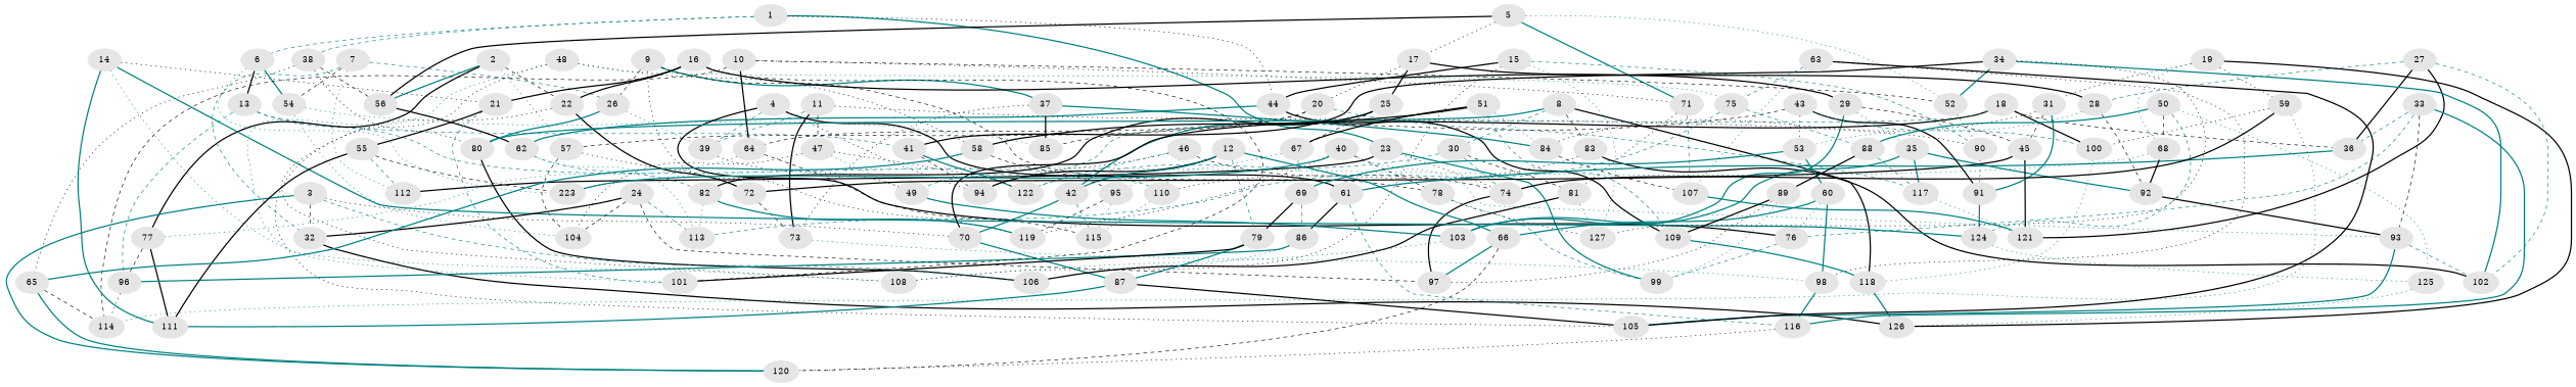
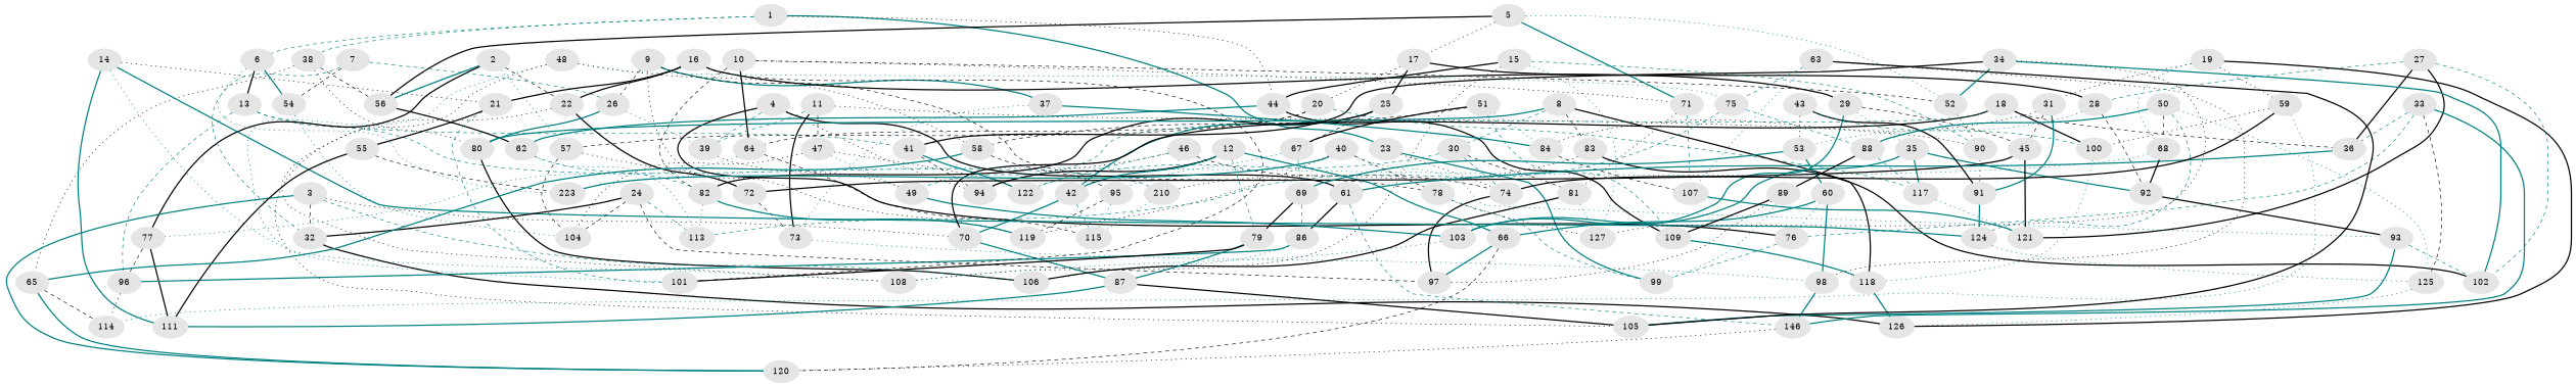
  graph {
    node [color=gray90 style=filled]
    edge [color=teal style=bold]
    1
    6
    23
    38
    44
    13
    54
    n8 [label=223]
-   112
    74
    99
    56
    80
    65
    62
    109
    2
    22
    57
    77
    72
    105
    104
    96
    111
    3
    32
    70
    106
    120
    126
    87
    4
    39
    61
    76
    94
    49
-   116
+   116 [label=146]
    86
    5
    17
    52
    71
    20
    25
    28
    90
    81
    107
    41
-   110
-   85
+   110 [label=210]
    7
    26
    8
    30
    83
    118
    122
    102
    9
    37
    78
    119
    73
    84
    127
    10
    64
    114
    115
    11
    47
    98
    91
    12
    42
    66
    79
    97
    101
    14
    21
    108
    124
    55
    125
    15
    16
    29
    35
    45
    103
    117
    67
    82
    53
    92
    18
    36
    100
    19
    31
    59
    68
    121
    24
    113
    69
    95
    27
    60
    93
    33
    34
    40
    43
    46
    48
    58
    75
    88
    50
    89
    51
    63
    1 -- 6 [style=dashed]
    1 -- 23
    1 -- 38 [style=dashed]
    1 -- 44 [color=black style=dotted]
    6 -- 13 [color=black]
    6 -- 54
    6 -- n8 [style=dotted]
-   23 -- 112 [color=black]
    23 -- 74 [color=black style=dotted]
    23 -- 99
    38 -- 56 [color=black style=dashed]
    38 -- 80 [color=black style=dotted]
    38 -- 65 [color=black style=dotted]
    44 -- 62
    44 -- 109 [color=black]
    13 -- 96 [style=dashed]
    13 -- 41 [style=dashed]
    13 -- 110 [style=dashed]
    54 -- 104 [style=dotted]
-   54 -- 85 [style=dotted]
    74 -- 97 [color=black]
    56 -- 62 [color=black]
    80 -- 106 [color=black]
    65 -- 120
    65 -- 114 [color=black style=dashed]
    62 -- 82 [style=dashed]
    62 -- 113 [style=dotted]
    109 -- 118
    2 -- 56
    2 -- 22 [color=black style=dashed]
    2 -- 57 [style=dotted]
    2 -- 77 [color=black]
    22 -- 72 [color=black]
    22 -- 105 [color=black style=dotted]
    57 -- 72 [color=black style=dotted]
    57 -- 104 [color=black style=dashed]
    77 -- 96 [color=black style=dashed]
    77 -- 111 [color=black]
    72 -- 73 [color=black style=dashed]
    96 -- 114 [color=black style=dotted]
    3 -- 32 [color=black style=dashed]
    3 -- 70 [color=black style=dotted]
    3 -- 106 [style=dashed]
    3 -- 120
    32 -- 126 [color=black]
    70 -- 87
    87 -- 105 [color=black]
    87 -- 111
    4 -- 39 [style=dashed]
    4 -- 61 [color=black]
    4 -- 76 [color=black]
    4 -- 94 [color=black style=dotted]
    39 -- 49 [color=black style=dotted]
    61 -- 116 [style=dashed]
    61 -- 86 [color=black]
    76 -- 99 [style=dashed]
    49 -- 103
    116 -- 120 [color=black style=dotted]
    86 -- 96
    86 -- 106 [style=dotted]
    5 -- 56 [color=black]
    5 -- 17 [color=black style=dotted]
    5 -- 52 [style=dotted]
    5 -- 71
    17 -- 20 [color=black style=dotted]
    17 -- 25 [color=black]
    17 -- 28 [color=black]
    52 -- 90 [color=black style=dotted]
    71 -- 81 [color=black style=dotted]
    71 -- 107 [style=dashed]
    20 -- 57 [color=black style=dashed]
    20 -- 64 [color=black style=dashed]
    20 -- 117 [style=dashed]
    25 -- 42
    25 -- 67 [color=black style=dashed]
    25 -- 82 [color=black]
    28 -- 53 [style=dotted]
    28 -- 92 [color=black style=dashed]
    90 -- 91 [color=black style=dotted]
    81 -- 106 [color=black]
    81 -- 127 [style=dotted]
    107 -- 121
    41 -- 94 [color=black style=dashed]
    41 -- 122
    110 -- 115 [style=dotted]
    7 -- 54 [color=black style=dashed]
-   7 -- 112 [style=dotted]
    7 -- 32 [style=dashed]
    7 -- 26 [style=dashed]
    26 -- 80
    26 -- 39 [style=dotted]
    8 -- 80
    8 -- 30 [style=dashed]
    8 -- 83 [color=black style=dashed]
    8 -- 118 [color=black]
    30 -- 74 [style=dashed]
    30 -- 81 [color=black style=dashed]
    30 -- 122 [style=dashed]
    83 -- 110 [color=black style=dotted]
    83 -- 102 [color=black]
    118 -- 126
    9 -- 26 [color=black style=dashed]
    9 -- 37
    9 -- 78 [color=black style=dashed]
    9 -- 119 [color=black style=dotted]
-   37 -- 85 [color=black]
-   37 -- 73 [color=black style=dotted]
+   37 -- 73 [style=dotted]
    37 -- 84
    78 -- 99 [style=dashed]
    78 -- 127 [color=black style=dotted]
    73 -- 98 [style=dotted]
    84 -- 107 [color=black style=dashed]
    10 -- 52 [color=black style=dashed]
    10 -- 71 [color=black style=dotted]
    10 -- 64 [color=black]
-   10 -- 114 [color=black style=dashed]
+   10 -- 82 [color=black style=dashed]
    64 -- 77 [style=dotted]
    64 -- 115 [color=black style=dashed]
    11 -- 39 [style=dashed]
    11 -- 90 [color=black style=dotted]
    11 -- 73 [color=black]
    11 -- 47 [color=black style=dashed]
    47 -- 104 [color=black style=dotted]
    47 -- 49 [style=dotted]
    47 -- 122 [color=black style=dotted]
    98 -- 116
    91 -- 124
    12 -- 94 [color=black]
    12 -- 42
    12 -- 66
    12 -- 79 [style=dashed]
    42 -- 70
    42 -- 115 [style=dashed]
    66 -- 120 [color=black style=dashed]
    66 -- 97
    79 -- 87
    79 -- 101 [color=black]
    14 -- 111
    14 -- 21 [color=black style=dotted]
    14 -- 108 [style=dotted]
    14 -- 124
    21 -- 101 [style=dashed]
    21 -- 55 [color=black]
    124 -- 125 [style=dotted]
    55 -- n8 [color=black style=dashed]
-   55 -- 112 [style=dashed]
    55 -- 111 [color=black]
    125 -- 126 [style=dotted]
    15 -- 44 [color=black]
    15 -- 90 [style=dashed]
    15 -- 127 [style=dotted]
    15 -- 108 [color=black style=dotted]
    16 -- 22 [color=black]
    16 -- 101 [color=black style=dashed]
    16 -- 21 [color=black]
    16 -- 29 [color=black]
    29 -- 35 [style=dotted]
    29 -- 45 [color=black style=dashed]
    29 -- 103
    35 -- 103
    35 -- 117
    35 -- 92
    45 -- 72 [color=black]
    45 -- 121 [color=black]
    103 -- 108 [style=dotted]
    117 -- 121 [style=dotted]
    67 -- 69 [style=dashed]
    67 -- 95 [style=dotted]
    82 -- 119
    82 -- 113 [style=dotted]
    53 -- 69
    53 -- 60
    92 -- 93 [color=black]
    18 -- 70 [color=black]
    18 -- 49 [style=dashed]
    18 -- 36 [color=black style=dashed]
    18 -- 100 [color=black]
    36 -- 61
    100 -- 118 [style=dotted]
    19 -- 126 [color=black]
    19 -- 31 [color=black style=dotted]
    19 -- 59 [color=black style=dotted]
    19 -- 68 [style=dotted]
    31 -- 84 [color=black style=dotted]
    31 -- 91
    31 -- 45 [color=black style=dashed]
    59 -- 74 [color=black]
    59 -- 114 [style=dotted]
    59 -- 100 [color=black style=dotted]
    68 -- n8 [style=dotted]
    68 -- 92 [color=black]
    24 -- 104 [color=black style=dashed]
    24 -- 32 [color=black]
    24 -- 97 [color=black style=dashed]
    24 -- 113 [style=dashed]
    69 -- 86 [style=dashed]
    69 -- 79 [color=black]
    95 -- 119 [color=black style=dashed]
    95 -- 115 [style=dotted]
    27 -- 28 [style=dashed]
    27 -- 102 [style=dashed]
    27 -- 36 [color=black]
    27 -- 121 [color=black]
    60 -- 76 [style=dotted]
    60 -- 98
    60 -- 66
    93 -- 105
    93 -- 102 [style=dashed]
    33 -- 76 [style=dashed]
    33 -- 116
-   33 -- 93 [color=black style=dashed]
+   33 -- 125 [color=black style=dashed]
    33 -- 36 [style=dashed]
    34 -- 52
    34 -- 41 [color=black]
    34 -- 102
    34 -- 127 [color=black style=dotted]
    40 -- n8
    40 -- 78 [color=black style=dashed]
    40 -- 119 [color=black style=dotted]
    40 -- 93 [style=dotted]
-   43 -- 85 [color=black style=dashed]
    43 -- 91 [color=black]
    43 -- 53 [color=black style=dotted]
    43 -- 100 [style=dashed]
    46 -- 74 [color=black style=dashed]
    46 -- 94 [color=black style=dotted]
    46 -- 110 [style=dotted]
    46 -- 122 [style=dashed]
    48 -- 101 [style=dotted]
    48 -- 108 [color=black style=dotted]
    48 -- 58 [color=black style=dotted]
    48 -- 75 [style=dotted]
    58 -- 65
    58 -- 95 [color=black style=dashed]
    75 -- 113 [style=dashed]
    75 -- 88 [style=dashed]
    88 -- 117 [style=dashed]
    88 -- 89 [color=black]
    50 -- 124 [style=dashed]
    50 -- 125 [style=dotted]
    50 -- 68 [color=black style=dashed]
    50 -- 88
    89 -- 99 [style=dotted]
    89 -- 109 [color=black]
    89 -- 97 [color=black style=dotted]
    51 -- 109 [style=dashed]
    51 -- 84 [style=dotted]
    51 -- 67 [color=black]
-   51 -- 58 [color=black]
+   51 -- 58 [color=black style=dashed]
    63 -- 105 [color=black]
    63 -- 107 [style=dotted]
    63 -- 98 [color=black style=dotted]
    63 -- 75 [style=dashed]
  }
